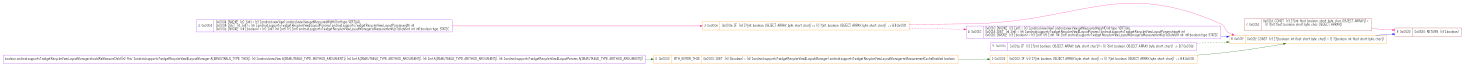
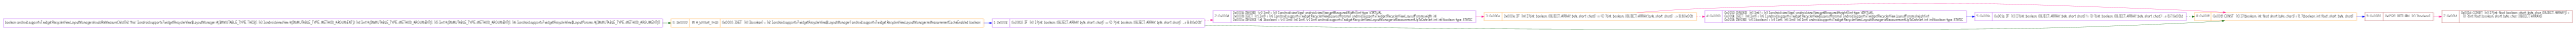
  digraph {
    fontname="Comic Neue"
    rankdir=LR
    node [color=darkorange fontname="Comic Neue" shape=record]
    edge [color=deeppink fontname="Comic Neue"]
    n1 [label="{0\:\ 0x0000|MTH_ENTER_THIS\l|0x0000: IGET  (r0 I:boolean) = (r2 I:android.support.v7.widget.RecyclerView$LayoutManager) android.support.v7.widget.RecyclerView.LayoutManager.mMeasurementCacheEnabled boolean \l}"]
-   n2 [label="{1\:\ 0x0002|0x0002: IF  (r0 I:?[int, boolean, OBJECT, ARRAY, byte, short, char]) == (0 ?[int, boolean, OBJECT, ARRAY, byte, short, char])  \-\> B:8:0x001f \l}"]
+   n2 [color=purple label="{1\:\ 0x0002|0x0002: IF  (r0 I:?[int, boolean, OBJECT, ARRAY, byte, short, char]) == (0 ?[int, boolean, OBJECT, ARRAY, byte, short, char])  \-\> B:8:0x001f \l}"]
    n3 [color=purple label="{2\:\ 0x0004|0x0004: INVOKE  (r0 I:int) = (r3 I:android.view.View) android.view.View.getMeasuredWidth():int type: VIRTUAL \l0x0008: IGET  (r1 I:int) = (r6 I:android.support.v7.widget.RecyclerView$LayoutParams) android.support.v7.widget.RecyclerView.LayoutParams.width int \l0x000a: INVOKE  (r4 I:boolean) = (r0 I:int), (r4 I:int), (r1 I:int) android.support.v7.widget.RecyclerView.LayoutManager.isMeasurementUpToDate(int, int, int):boolean type: STATIC \l}"]
    n4 [label="{8\:\ 0x001f|0x001f: CONST  (r3 I:?[boolean, int, float, short, byte, char]) = (1 ?[boolean, int, float, short, byte, char]) \l}"]
    n5 [label="{3\:\ 0x000e|0x000e: IF  (r4 I:?[int, boolean, OBJECT, ARRAY, byte, short, char]) == (0 ?[int, boolean, OBJECT, ARRAY, byte, short, char])  \-\> B:8:0x001f \l}"]
    n6 [color=brown label="{9\:\ 0x0020|0x0520: RETURN  (r3 I:boolean) \l}"]
    n7 [color=purple label="{4\:\ 0x0010|0x0010: INVOKE  (r3 I:int) = (r3 I:android.view.View) android.view.View.getMeasuredHeight():int type: VIRTUAL \l0x0014: IGET  (r4 I:int) = (r6 I:android.support.v7.widget.RecyclerView$LayoutParams) android.support.v7.widget.RecyclerView.LayoutParams.height int \l0x0016: INVOKE  (r3 I:boolean) = (r3 I:int), (r5 I:int), (r4 I:int) android.support.v7.widget.RecyclerView.LayoutManager.isMeasurementUpToDate(int, int, int):boolean type: STATIC \l}"]
    n8 [color=purple label="{5\:\ 0x001a|0x001a: IF  (r3 I:?[int, boolean, OBJECT, ARRAY, byte, short, char]) != (0 ?[int, boolean, OBJECT, ARRAY, byte, short, char])  \-\> B:7:0x001d \l}"]
    n9 [color=brown label="{7\:\ 0x001d|0x001d: CONST  (r3 I:?[int, float, boolean, short, byte, char, OBJECT, ARRAY]) = \l  (0 ?[int, float, boolean, short, byte, char, OBJECT, ARRAY])\l \l}"]
    n10 [color=purple label="{boolean android.support.v7.widget.RecyclerView.LayoutManager.shouldReMeasureChild((r2 'this' I:android.support.v7.widget.RecyclerView$LayoutManager A[IMMUTABLE_TYPE, THIS]), (r3 I:android.view.View A[IMMUTABLE_TYPE, METHOD_ARGUMENT]), (r4 I:int A[IMMUTABLE_TYPE, METHOD_ARGUMENT]), (r5 I:int A[IMMUTABLE_TYPE, METHOD_ARGUMENT]), (r6 I:android.support.v7.widget.RecyclerView$LayoutParams A[IMMUTABLE_TYPE, METHOD_ARGUMENT])) }"]
-   n1 -> n2 [color=darkgreen]
+   n1 -> n2 [color=blue]
+   n2 -> n3 [style=dashed]
    n2 -> n4 [color=darkgreen]
    n3 -> n5
    n4 -> n6 [color=blue]
    n5 -> n4
    n5 -> n7 [style=dashed]
-   n7 -> n4 [color=blue]
+   n7 -> n8 [color=blue]
    n8 -> n4 [color=darkgreen style=dashed]
-   n9 -> n6
+   n6 -> n9
    n10 -> n1 [color=darkgreen]
  }
